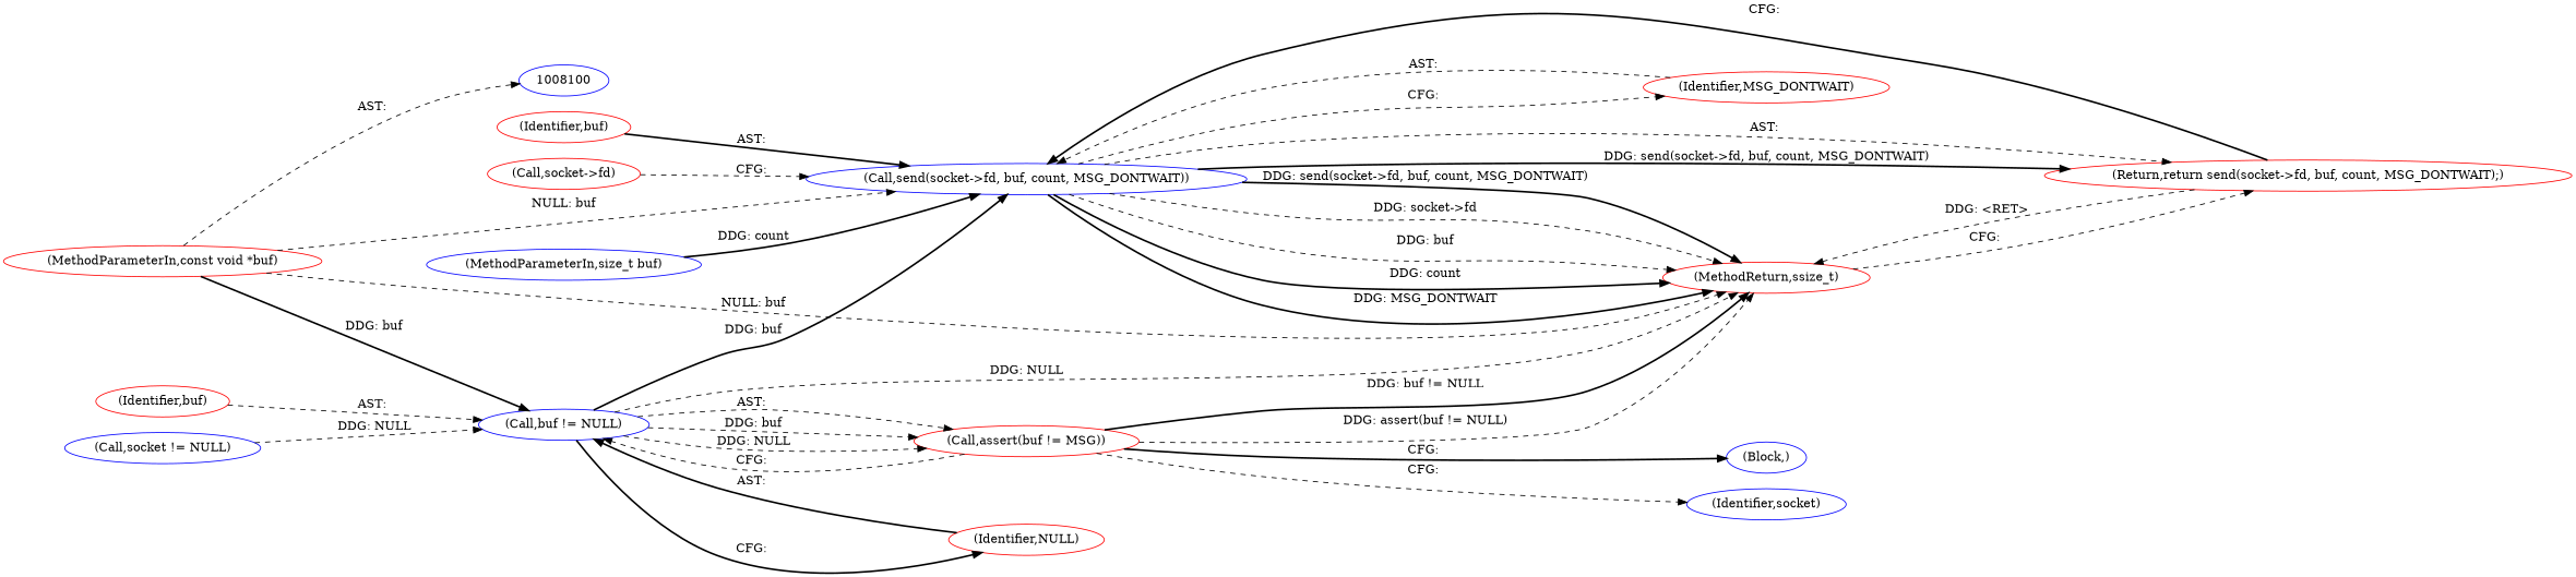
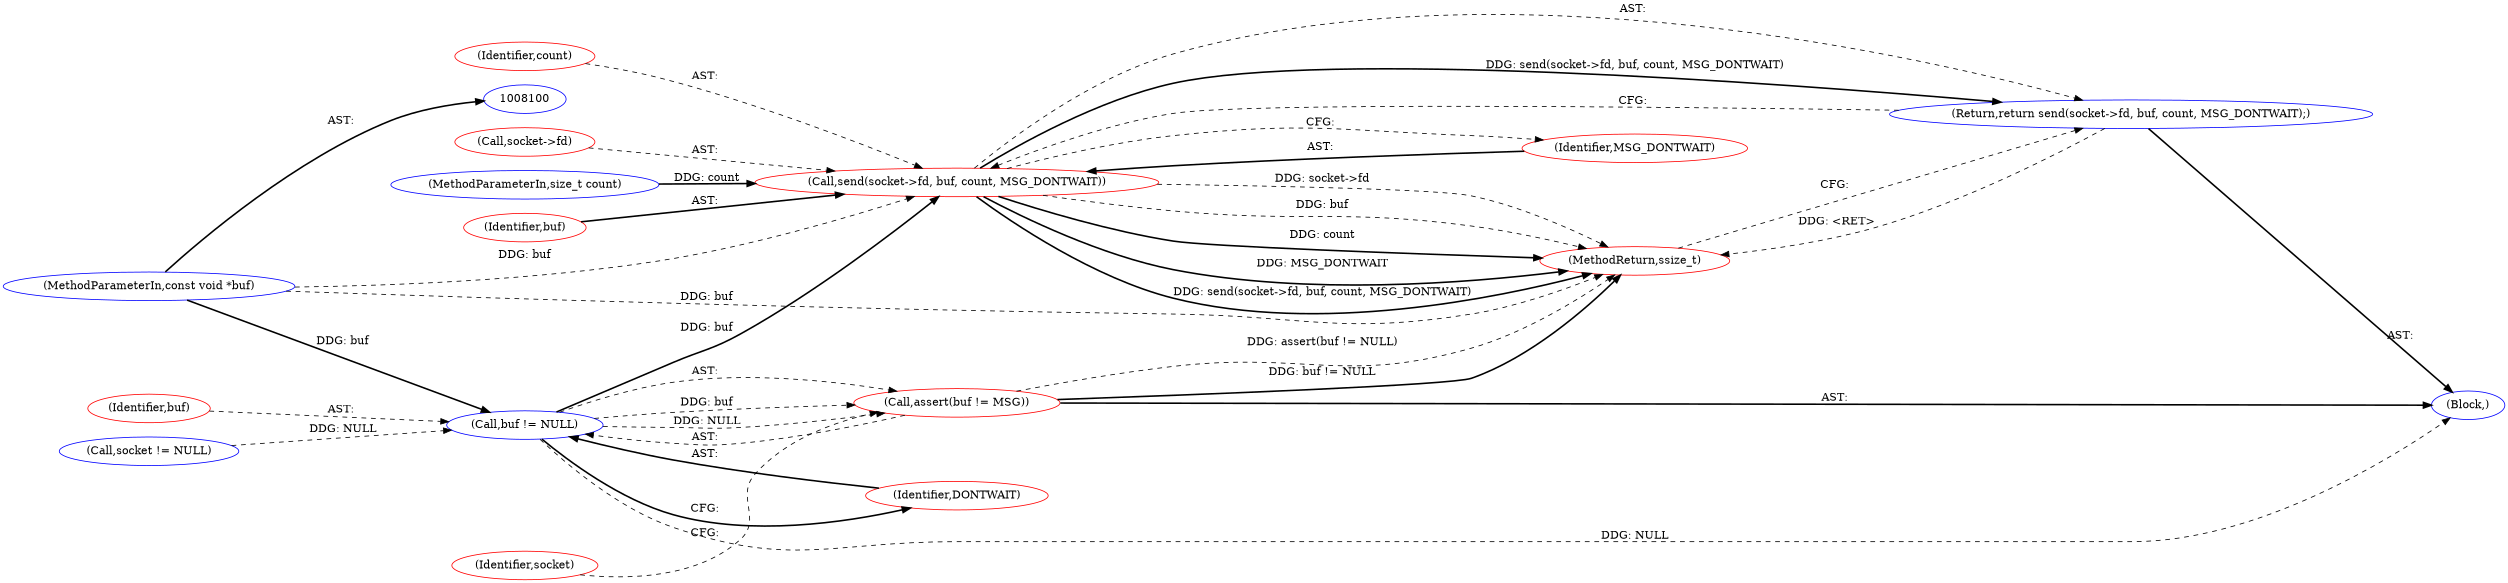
  digraph {
    rankdir=LR
    node [color=red]
    edge [style=dashed]
-   n1 [label="(MethodParameterIn,const void *buf)"]
+   n1 [color=blue label="(MethodParameterIn,const void *buf)"]
    n2 [color=blue label="(Call,buf != NULL)"]
-   n3 [color=blue label="(Call,send(socket->fd, buf, count, MSG_DONTWAIT))"]
+   n3 [label="(Call,send(socket->fd, buf, count, MSG_DONTWAIT))"]
    n4 [label="(MethodReturn,ssize_t)"]
    n5 [color=blue label=1008100]
    n6 [label="(Call,assert(buf != MSG))"]
-   n7 [label="(Identifier,NULL)"]
-   n8 [label="(Return,return send(socket->fd, buf, count, MSG_DONTWAIT);)"]
+   n7 [label="(Identifier,DONTWAIT)"]
+   n8 [color=blue label="(Return,return send(socket->fd, buf, count, MSG_DONTWAIT);)"]
    n9 [label="(Identifier,MSG_DONTWAIT)"]
    n10 [color=blue label="(Block,)"]
    n11 [label="(Identifier,buf)"]
+   n12 [label="(Identifier,count)"]
    n13 [label="(Identifier,buf)"]
    n14 [label="(Call,socket->fd)"]
-   n15 [color=blue label="(Identifier,socket)"]
+   n15 [label="(Identifier,socket)"]
    n16 [color=blue label="(Call,socket != NULL)"]
-   n17 [color=blue label="(MethodParameterIn,size_t buf)"]
+   n17 [color=blue label="(MethodParameterIn,size_t count)"]
    n1 -> n2 [label="DDG: buf" style=bold]
-   n1 -> n3 [label="NULL: buf"]
-   n1 -> n4 [label="NULL: buf"]
-   n1 -> n5 [label="AST: "]
+   n1 -> n3 [label="DDG: buf"]
+   n1 -> n4 [label="DDG: buf"]
+   n1 -> n5 [label="AST: " style=bold]
    n2 -> n3 [label="DDG: buf" style=bold]
-   n2 -> n4 [label="DDG: NULL"]
+   n2 -> n10 [label="DDG: NULL"]
    n2 -> n6 [label="AST: "]
    n2 -> n6 [label="DDG: buf"]
    n2 -> n6 [label="DDG: NULL"]
    n2 -> n7 [label="CFG: " style=bold]
    n3 -> n4 [label="DDG: send(socket->fd, buf, count, MSG_DONTWAIT)" style=bold]
    n3 -> n4 [label="DDG: socket->fd"]
    n3 -> n4 [label="DDG: buf"]
    n3 -> n4 [label="DDG: count" style=bold]
    n3 -> n4 [label="DDG: MSG_DONTWAIT" style=bold]
    n3 -> n8 [label="AST: "]
    n3 -> n8 [label="DDG: send(socket->fd, buf, count, MSG_DONTWAIT)" style=bold]
    n3 -> n9 [label="CFG: "]
    n4 -> n8 [label="CFG: "]
-   n6 -> n2 [label="CFG: "]
+   n6 -> n2 [label="AST: "]
    n6 -> n4 [label="DDG: buf != NULL" style=bold]
    n6 -> n4 [label="DDG: assert(buf != NULL)"]
-   n6 -> n10 [label="CFG: " style=bold]
+   n6 -> n10 [label="AST: " style=bold]
    n7 -> n2 [label="AST: " style=bold]
-   n8 -> n3 [label="CFG: " style=bold]
+   n8 -> n3 [label="CFG: "]
    n8 -> n4 [label="DDG: <RET>"]
-   n9 -> n3 [label="AST: "]
+   n8 -> n10 [label="AST: " style=bold]
+   n9 -> n3 [label="AST: " style=bold]
    n11 -> n3 [label="AST: " style=bold]
+   n12 -> n3 [label="AST: "]
    n13 -> n2 [label="AST: "]
-   n14 -> n3 [label="CFG: "]
-   n6 -> n15 [label="CFG: "]
+   n14 -> n3 [label="AST: "]
+   n15 -> n6 [label="CFG: "]
    n16 -> n2 [label="DDG: NULL"]
    n17 -> n3 [label="DDG: count" style=bold]
  }
